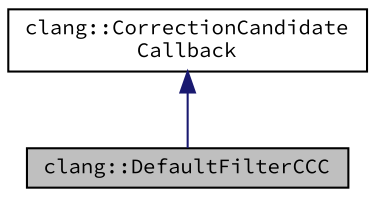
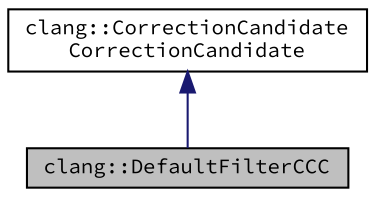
  digraph {
    fontname="Source Code Pro"
    node [color=black fontname="Source Code Pro" fontsize=10 shape=record]
    n1 [fillcolor=grey75 fontcolor=black height=0.2 label="clang::DefaultFilterCCC" style=filled width=0.4]
-   n2 [height=0.2 label="clang::CorrectionCandidate\lCallback" width=0.4]
+   n2 [height=0.2 label="clang::CorrectionCandidate\lCorrectionCandidate" width=0.4]
    n2 -> n1 [color=midnightblue dir=back fontname="Source Code Pro" fontsize=10 labelfontname=Helvetica labelfontsize=10 style=solid]
  }
